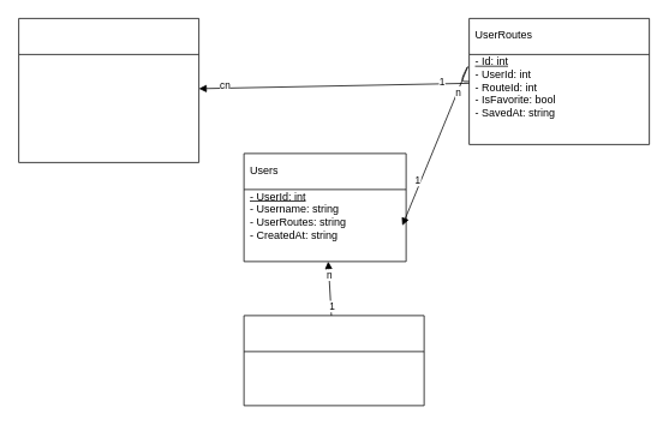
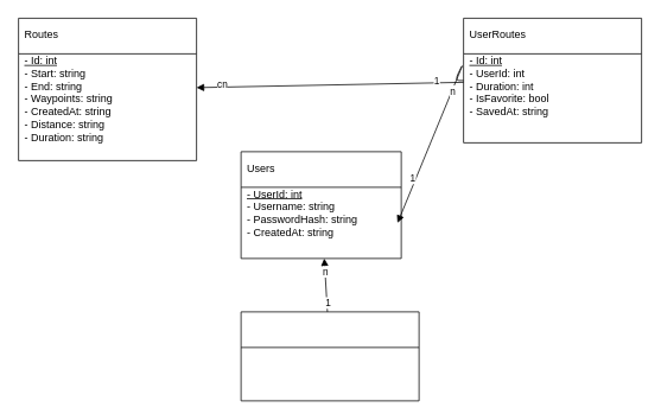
  <mxCell id="0" />
  <mxCell id="1" parent="0" />
  <mxCell id="2" value="" style="shape=swimlane;whiteSpace=wrap;html=1;" parent="1" vertex="1"><mxGeometry x="270" y="170" width="180" height="120" as="geometry" /></mxCell>
- <mxCell id="3" value="Users&lt;br&gt;&lt;br&gt;&lt;div&gt;&lt;u&gt;- UserId: int&lt;/u&gt;&lt;br&gt;- Username: string&lt;br&gt;- UserRoutes: string&lt;br&gt;- CreatedAt: string&lt;/div&gt;" style="text;html=1;strokeColor=none;fillColor=none;align=left;verticalAlign=top;" parent="2" vertex="1"><mxGeometry x="5" y="5" width="170" height="110" as="geometry" /></mxCell>
+ <mxCell id="3" value="Users&lt;br&gt;&lt;br&gt;&lt;div&gt;&lt;u&gt;- UserId: int&lt;/u&gt;&lt;br&gt;- Username: string&lt;br&gt;- PasswordHash: string&lt;br&gt;- CreatedAt: string&lt;/div&gt;" style="text;html=1;strokeColor=none;fillColor=none;align=left;verticalAlign=top;" parent="2" vertex="1"><mxGeometry x="5" y="5" width="170" height="110" as="geometry" /></mxCell>
  <mxCell id="4" value="" style="shape=swimlane;whiteSpace=wrap;html=1;" parent="1" vertex="1"><mxGeometry x="20" y="20" width="200" height="160" as="geometry" /></mxCell>
+ <mxCell id="5" value="Routes&lt;div&gt;&lt;br&gt;&lt;u&gt;- Id: int&lt;/u&gt;&lt;br&gt;- Start: string&lt;br&gt;- End: string&lt;br&gt;- Waypoints: string&lt;br&gt;- CreatedAt: string&lt;br&gt;- Distance: string&lt;br&gt;- Duration: string&lt;/div&gt;" style="text;html=1;strokeColor=none;fillColor=none;align=left;verticalAlign=top;" parent="4" vertex="1"><mxGeometry x="5" y="5" width="190" height="150" as="geometry" /></mxCell>
  <mxCell id="6" value="" style="shape=swimlane;whiteSpace=wrap;html=1;" parent="1" vertex="1"><mxGeometry x="520" y="20" width="200" height="140" as="geometry" /></mxCell>
- <mxCell id="7" value="UserRoutes&lt;div&gt;&lt;br&gt;&lt;/div&gt;&lt;div&gt;&lt;u&gt;- Id: int&lt;br&gt;&lt;/u&gt;- UserId: int&lt;br&gt;- RouteId: int&lt;br&gt;- IsFavorite: bool&lt;br&gt;- SavedAt: string&lt;/div&gt;" style="text;html=1;strokeColor=none;fillColor=none;align=left;verticalAlign=top;" parent="6" vertex="1"><mxGeometry x="5" y="5" width="190" height="130" as="geometry" /></mxCell>
+ <mxCell id="7" value="UserRoutes&lt;div&gt;&lt;br&gt;&lt;/div&gt;&lt;div&gt;&lt;u&gt;- Id: int&lt;br&gt;&lt;/u&gt;- UserId: int&lt;br&gt;- Duration: int&lt;br&gt;- IsFavorite: bool&lt;br&gt;- SavedAt: string&lt;/div&gt;" style="text;html=1;strokeColor=none;fillColor=none;align=left;verticalAlign=top;" parent="6" vertex="1"><mxGeometry x="5" y="5" width="190" height="130" as="geometry" /></mxCell>
  <mxCell id="8" value="" style="shape=swimlane;whiteSpace=wrap;html=1;" parent="1" vertex="1"><mxGeometry x="270" y="350" width="200" height="100" as="geometry" /></mxCell>
  <mxCell id="9" style="endArrow=block;html=1;entryX=1.005;entryY=0.682;entryDx=0;entryDy=0;entryPerimeter=0;" parent="1" source="6" target="3" edge="1"><mxGeometry relative="1" as="geometry"><Array as="points"><mxPoint x="510" y="90" /><mxPoint x="520" y="70" /></Array></mxGeometry></mxCell>
  <mxCell id="10" value="1" style="edgeLabel;html=1;align=center;verticalAlign=middle;resizable=0;points=[];" vertex="1" connectable="0" parent="9"><mxGeometry x="0.536" y="-4" relative="1" as="geometry"><mxPoint as="offset" /></mxGeometry></mxCell>
  <mxCell id="11" style="endArrow=block;html=1;" parent="1" source="6" target="4" edge="1"><mxGeometry relative="1" as="geometry" /></mxCell>
  <mxCell id="12" value="n" style="edgeLabel;html=1;align=center;verticalAlign=middle;resizable=0;points=[];" vertex="1" connectable="0" parent="11"><mxGeometry x="-0.914" y="9" relative="1" as="geometry"><mxPoint as="offset" /></mxGeometry></mxCell>
  <mxCell id="13" value="cn" style="edgeLabel;html=1;align=center;verticalAlign=middle;resizable=0;points=[];" vertex="1" connectable="0" parent="11"><mxGeometry x="0.805" y="-4" relative="1" as="geometry"><mxPoint as="offset" /></mxGeometry></mxCell>
  <mxCell id="14" value="1" style="edgeLabel;html=1;align=center;verticalAlign=middle;resizable=0;points=[];" vertex="1" connectable="0" parent="11"><mxGeometry x="-0.8" y="-2" relative="1" as="geometry"><mxPoint as="offset" /></mxGeometry></mxCell>
  <mxCell id="15" style="endArrow=block;html=1;" parent="1" source="8" target="2" edge="1"><mxGeometry relative="1" as="geometry" /></mxCell>
  <mxCell id="16" value="n" style="edgeLabel;html=1;align=center;verticalAlign=middle;resizable=0;points=[];" vertex="1" connectable="0" parent="15"><mxGeometry x="0.538" relative="1" as="geometry"><mxPoint as="offset" /></mxGeometry></mxCell>
  <mxCell id="17" value="1" style="edgeLabel;html=1;align=center;verticalAlign=middle;resizable=0;points=[];" vertex="1" connectable="0" parent="15"><mxGeometry x="-0.652" y="-1" relative="1" as="geometry"><mxPoint as="offset" /></mxGeometry></mxCell>
